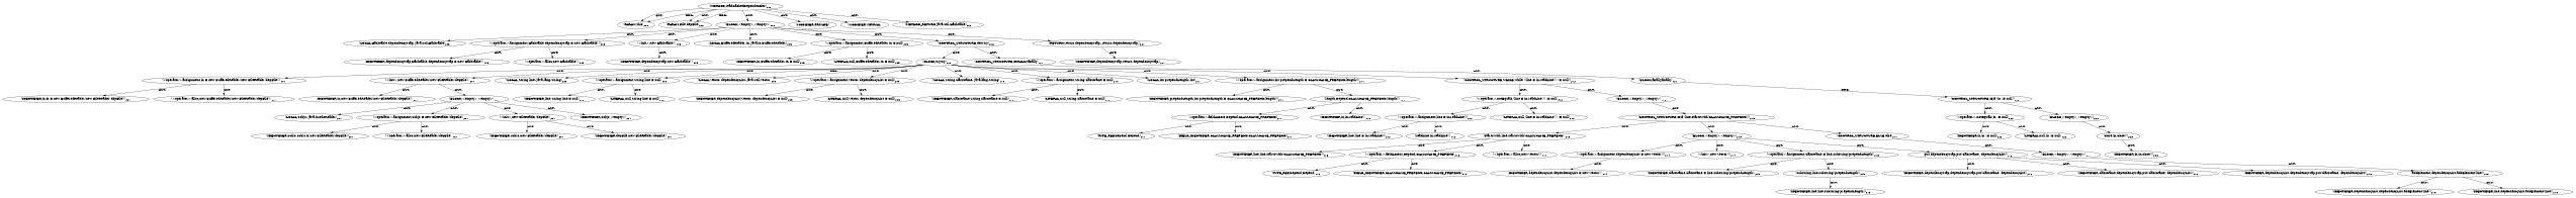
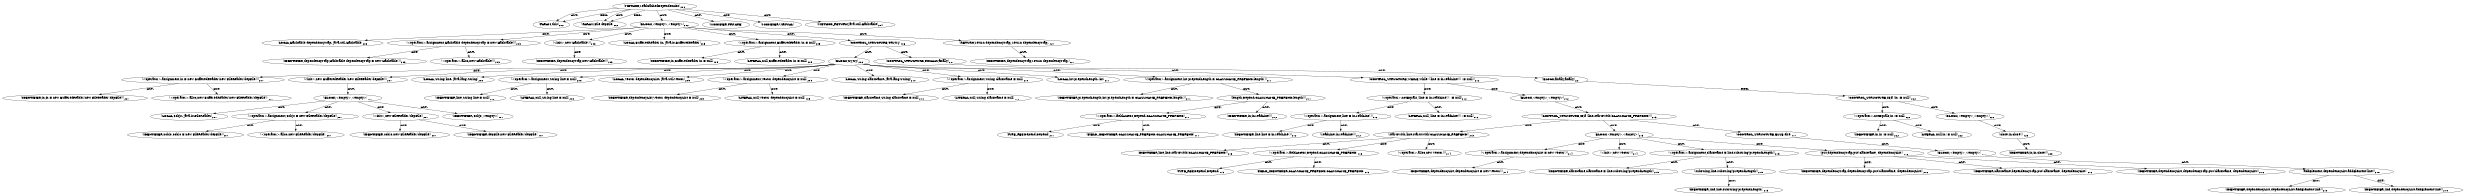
  digraph {
    n1 [label=<(METHOD,readCachedDependencies)<SUB>202</SUB>>]
    n2 [label=<(PARAM,this)<SUB>202</SUB>>]
    n3 [label=<(PARAM,File depFile)<SUB>202</SUB>>]
    n4 [label=<(BLOCK,&lt;empty&gt;,&lt;empty&gt;)<SUB>202</SUB>>]
    n5 [label=<(MODIFIER,PRIVATE)>]
    n6 [label=<(MODIFIER,VIRTUAL)>]
-   n7 [label=<(METHOD_RETURN,java.util.Hashtable)<SUB>202</SUB>>]
+   n7 [label=<(METHOD_RETURN,java.util.Hashtable)<SUB>204</SUB>>]
    n8 [label=<(LOCAL,Hashtable dependencyMap: java.util.Hashtable)<SUB>203</SUB>>]
    n9 [label=<(&lt;operator&gt;.assignment,Hashtable dependencyMap = new Hashtable())<SUB>203</SUB>>]
    n10 [label=<(&lt;init&gt;,new Hashtable())<SUB>203</SUB>>]
    n11 [label=<(LOCAL,BufferedReader in: java.io.BufferedReader)<SUB>205</SUB>>]
    n12 [label=<(&lt;operator&gt;.assignment,BufferedReader in = null)<SUB>205</SUB>>]
    n13 [label=<(CONTROL_STRUCTURE,TRY,try)<SUB>206</SUB>>]
    n14 [label=<(RETURN,return dependencyMap;,return dependencyMap;)<SUB>227</SUB>>]
    n15 [label=<(IDENTIFIER,dependencyMap,Hashtable dependencyMap = new Hashtable())<SUB>203</SUB>>]
    n16 [label=<(&lt;operator&gt;.alloc,new Hashtable())<SUB>203</SUB>>]
    n17 [label=<(IDENTIFIER,dependencyMap,new Hashtable())<SUB>203</SUB>>]
    n18 [label=<(IDENTIFIER,in,BufferedReader in = null)<SUB>205</SUB>>]
    n19 [label=<(LITERAL,null,BufferedReader in = null)<SUB>205</SUB>>]
    n20 [label=<(BLOCK,try,try)<SUB>206</SUB>>]
    n21 [label=<(CONTROL_STRUCTURE,FINALLY,finally)<SUB>221</SUB>>]
    n22 [label=<(IDENTIFIER,dependencyMap,return dependencyMap;)<SUB>227</SUB>>]
    n23 [label=<(&lt;operator&gt;.assignment,in = new BufferedReader(new FileReader(depFile)))<SUB>207</SUB>>]
    n24 [label=<(&lt;init&gt;,new BufferedReader(new FileReader(depFile)))<SUB>207</SUB>>]
    n25 [label=<(LOCAL,String line: java.lang.String)<SUB>208</SUB>>]
    n26 [label=<(&lt;operator&gt;.assignment,String line = null)<SUB>208</SUB>>]
    n27 [label=<(LOCAL,Vector dependencyList: java.util.Vector)<SUB>209</SUB>>]
    n28 [label=<(&lt;operator&gt;.assignment,Vector dependencyList = null)<SUB>209</SUB>>]
    n29 [label=<(LOCAL,String className: java.lang.String)<SUB>210</SUB>>]
    n30 [label=<(&lt;operator&gt;.assignment,String className = null)<SUB>210</SUB>>]
    n31 [label=<(LOCAL,int prependLength: int)<SUB>211</SUB>>]
    n32 [label=<(&lt;operator&gt;.assignment,int prependLength = CLASSNAME_PREPEND.length())<SUB>211</SUB>>]
    n33 [label=<(CONTROL_STRUCTURE,WHILE,while ((line = in.readLine()) != null))<SUB>212</SUB>>]
    n34 [label=<(BLOCK,finally,finally)<SUB>221</SUB>>]
    n35 [label=<(IDENTIFIER,in,in = new BufferedReader(new FileReader(depFile)))<SUB>207</SUB>>]
    n36 [label=<(&lt;operator&gt;.alloc,new BufferedReader(new FileReader(depFile)))<SUB>207</SUB>>]
-   n37 [label=<(IDENTIFIER,in,new BufferedReader(new FileReader(depFile)))<SUB>207</SUB>>]
    n38 [label=<(BLOCK,&lt;empty&gt;,&lt;empty&gt;)<SUB>207</SUB>>]
    n39 [label=<(IDENTIFIER,line,String line = null)<SUB>208</SUB>>]
    n40 [label=<(LITERAL,null,String line = null)<SUB>208</SUB>>]
    n41 [label=<(IDENTIFIER,dependencyList,Vector dependencyList = null)<SUB>209</SUB>>]
    n42 [label=<(LITERAL,null,Vector dependencyList = null)<SUB>209</SUB>>]
    n43 [label=<(IDENTIFIER,className,String className = null)<SUB>210</SUB>>]
    n44 [label=<(LITERAL,null,String className = null)<SUB>210</SUB>>]
    n45 [label=<(IDENTIFIER,prependLength,int prependLength = CLASSNAME_PREPEND.length())<SUB>211</SUB>>]
    n46 [label=<(length,Depend.CLASSNAME_PREPEND.length())<SUB>211</SUB>>]
    n47 [label=<(&lt;operator&gt;.notEquals,(line = in.readLine()) != null)<SUB>212</SUB>>]
    n48 [label=<(BLOCK,&lt;empty&gt;,&lt;empty&gt;)<SUB>212</SUB>>]
    n49 [label=<(LOCAL,$obj0: java.io.FileReader)<SUB>207</SUB>>]
    n50 [label=<(&lt;operator&gt;.assignment,$obj0 = new FileReader(depFile))<SUB>207</SUB>>]
    n51 [label=<(&lt;init&gt;,new FileReader(depFile))<SUB>207</SUB>>]
    n52 [label=<(IDENTIFIER,$obj0,&lt;empty&gt;)<SUB>207</SUB>>]
    n53 [label=<(IDENTIFIER,$obj0,$obj0 = new FileReader(depFile))<SUB>207</SUB>>]
    n54 [label=<(&lt;operator&gt;.alloc,new FileReader(depFile))<SUB>207</SUB>>]
    n55 [label=<(IDENTIFIER,$obj0,new FileReader(depFile))<SUB>207</SUB>>]
    n56 [label=<(IDENTIFIER,depFile,new FileReader(depFile))<SUB>207</SUB>>]
    n57 [label=<(&lt;operator&gt;.fieldAccess,Depend.CLASSNAME_PREPEND)<SUB>211</SUB>>]
    n58 [label=<(IDENTIFIER,in,in.readLine())<SUB>212</SUB>>]
    n59 [label=<(TYPE_REF,Depend,Depend)<SUB>211</SUB>>]
    n60 [label=<(FIELD_IDENTIFIER,CLASSNAME_PREPEND,CLASSNAME_PREPEND)<SUB>211</SUB>>]
    n61 [label=<(&lt;operator&gt;.assignment,line = in.readLine())<SUB>212</SUB>>]
    n62 [label=<(LITERAL,null,(line = in.readLine()) != null)<SUB>212</SUB>>]
    n63 [label=<(CONTROL_STRUCTURE,IF,if (line.startsWith(CLASSNAME_PREPEND)))<SUB>213</SUB>>]
    n64 [label=<(IDENTIFIER,line,line = in.readLine())<SUB>212</SUB>>]
    n65 [label=<(readLine,in.readLine())<SUB>212</SUB>>]
    n66 [label=<(startsWith,line.startsWith(CLASSNAME_PREPEND))<SUB>213</SUB>>]
    n67 [label=<(BLOCK,&lt;empty&gt;,&lt;empty&gt;)<SUB>213</SUB>>]
    n68 [label=<(CONTROL_STRUCTURE,ELSE,else)<SUB>217</SUB>>]
    n69 [label=<(IDENTIFIER,line,line.startsWith(CLASSNAME_PREPEND))<SUB>213</SUB>>]
    n70 [label=<(&lt;operator&gt;.fieldAccess,Depend.CLASSNAME_PREPEND)<SUB>213</SUB>>]
    n71 [label=<(&lt;operator&gt;.alloc,new Vector())<SUB>214</SUB>>]
    n72 [label=<(&lt;operator&gt;.assignment,dependencyList = new Vector())<SUB>214</SUB>>]
    n73 [label=<(&lt;init&gt;,new Vector())<SUB>214</SUB>>]
    n74 [label=<(&lt;operator&gt;.assignment,className = line.substring(prependLength))<SUB>215</SUB>>]
    n75 [label=<(put,dependencyMap.put(className, dependencyList))<SUB>216</SUB>>]
    n76 [label=<(BLOCK,&lt;empty&gt;,&lt;empty&gt;)<SUB>217</SUB>>]
    n77 [label=<(TYPE_REF,Depend,Depend)<SUB>213</SUB>>]
    n78 [label=<(FIELD_IDENTIFIER,CLASSNAME_PREPEND,CLASSNAME_PREPEND)<SUB>213</SUB>>]
    n79 [label=<(IDENTIFIER,dependencyList,dependencyList = new Vector())<SUB>214</SUB>>]
    n80 [label=<(IDENTIFIER,className,className = line.substring(prependLength))<SUB>215</SUB>>]
    n81 [label=<(substring,line.substring(prependLength))<SUB>215</SUB>>]
    n82 [label=<(IDENTIFIER,dependencyMap,dependencyMap.put(className, dependencyList))<SUB>216</SUB>>]
    n83 [label=<(IDENTIFIER,className,dependencyMap.put(className, dependencyList))<SUB>216</SUB>>]
    n84 [label=<(IDENTIFIER,dependencyList,dependencyMap.put(className, dependencyList))<SUB>216</SUB>>]
    n85 [label=<(IDENTIFIER,line,line.substring(prependLength))<SUB>215</SUB>>]
    n86 [label=<(addElement,dependencyList.addElement(line))<SUB>218</SUB>>]
    n87 [label=<(IDENTIFIER,dependencyList,dependencyList.addElement(line))<SUB>218</SUB>>]
    n88 [label=<(IDENTIFIER,line,dependencyList.addElement(line))<SUB>218</SUB>>]
    n89 [label=<(CONTROL_STRUCTURE,IF,if (in != null))<SUB>222</SUB>>]
    n90 [label=<(&lt;operator&gt;.notEquals,in != null)<SUB>222</SUB>>]
    n91 [label=<(BLOCK,&lt;empty&gt;,&lt;empty&gt;)<SUB>222</SUB>>]
    n92 [label=<(IDENTIFIER,in,in != null)<SUB>222</SUB>>]
    n93 [label=<(LITERAL,null,in != null)<SUB>222</SUB>>]
    n94 [label=<(close,in.close())<SUB>223</SUB>>]
    n95 [label=<(IDENTIFIER,in,in.close())<SUB>223</SUB>>]
    n1 -> n2 [label="AST: "]
    n1 -> n2 [label="DDG: "]
    n1 -> n3 [label="AST: "]
    n1 -> n3 [label="DDG: "]
    n1 -> n4 [label="AST: "]
    n1 -> n5 [label="AST: "]
    n1 -> n6 [label="AST: "]
    n1 -> n7 [label="AST: "]
    n4 -> n8 [label="AST: "]
    n4 -> n9 [label="AST: "]
    n4 -> n10 [label="AST: "]
    n4 -> n11 [label="AST: "]
    n4 -> n12 [label="AST: "]
    n4 -> n13 [label="AST: "]
    n4 -> n14 [label="AST: "]
    n9 -> n15 [label="AST: "]
    n9 -> n16 [label="AST: "]
    n10 -> n17 [label="AST: "]
    n12 -> n18 [label="AST: "]
    n12 -> n19 [label="AST: "]
    n13 -> n20 [label="AST: "]
    n13 -> n21 [label="AST: "]
    n14 -> n22 [label="AST: "]
    n20 -> n23 [label="AST: "]
    n20 -> n24 [label="AST: "]
    n20 -> n25 [label="AST: "]
-   n20 -> n26 [label="DDG: "]
+   n20 -> n26 [label="AST: "]
    n20 -> n27 [label="AST: "]
    n20 -> n28 [label="AST: "]
    n20 -> n29 [label="AST: "]
    n20 -> n30 [label="AST: "]
    n20 -> n31 [label="AST: "]
    n20 -> n32 [label="AST: "]
    n20 -> n33 [label="AST: "]
    n21 -> n34 [label="AST: "]
    n23 -> n35 [label="AST: "]
    n23 -> n36 [label="AST: "]
-   n24 -> n37 [label="AST: "]
    n24 -> n38 [label="AST: "]
    n26 -> n39 [label="AST: "]
    n26 -> n40 [label="AST: "]
    n28 -> n41 [label="AST: "]
    n28 -> n42 [label="AST: "]
    n30 -> n43 [label="AST: "]
    n30 -> n44 [label="AST: "]
    n32 -> n45 [label="AST: "]
    n32 -> n46 [label="AST: "]
    n33 -> n47 [label="AST: "]
    n33 -> n48 [label="AST: "]
    n34 -> n89 [label="DDG: "]
    n38 -> n49 [label="AST: "]
    n38 -> n50 [label="AST: "]
    n38 -> n51 [label="AST: "]
    n38 -> n52 [label="AST: "]
    n46 -> n57 [label="AST: "]
    n46 -> n58 [label="AST: "]
    n47 -> n61 [label="AST: "]
    n47 -> n62 [label="AST: "]
    n48 -> n63 [label="AST: "]
    n50 -> n53 [label="AST: "]
    n50 -> n54 [label="AST: "]
    n51 -> n55 [label="AST: "]
    n51 -> n56 [label="AST: "]
    n57 -> n59 [label="AST: "]
    n57 -> n60 [label="AST: "]
    n61 -> n64 [label="AST: "]
    n61 -> n65 [label="AST: "]
    n63 -> n66 [label="AST: "]
    n63 -> n67 [label="AST: "]
    n63 -> n68 [label="AST: "]
    n66 -> n69 [label="AST: "]
    n66 -> n70 [label="AST: "]
    n66 -> n71 [label="AST: "]
    n67 -> n72 [label="AST: "]
    n67 -> n73 [label="AST: "]
    n67 -> n74 [label="AST: "]
    n67 -> n75 [label="AST: "]
    n68 -> n76 [label="AST: "]
    n70 -> n77 [label="AST: "]
    n70 -> n78 [label="AST: "]
    n72 -> n79 [label="AST: "]
    n74 -> n80 [label="AST: "]
    n74 -> n81 [label="AST: "]
    n75 -> n82 [label="AST: "]
    n75 -> n83 [label="AST: "]
    n75 -> n84 [label="AST: "]
    n76 -> n86 [label="AST: "]
    n81 -> n85 [label="AST: "]
    n86 -> n87 [label="AST: "]
    n86 -> n88 [label="AST: "]
    n89 -> n90 [label="AST: "]
    n89 -> n91 [label="AST: "]
    n90 -> n92 [label="AST: "]
    n90 -> n93 [label="AST: "]
    n91 -> n94 [label="AST: "]
    n94 -> n95 [label="AST: "]
  }
